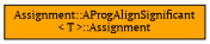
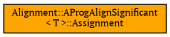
  digraph {
    rankdir=LR
    fontname="PT Serif"
-   n1 [color=black fillcolor=orange fontname="PT Serif" fontsize=10 height=0.2 label="Assignment::AProgAlignSignificant\l\< T \>::Assignment" shape=record style=filled width=0.4]
+   n1 [color=black fillcolor=orange fontname="PT Serif" fontsize=10 height=0.2 label="Alignment::AProgAlignSignificant\l\< T \>::Assignment" shape=record style=filled width=0.4]
  }
